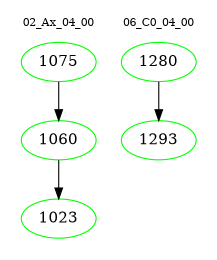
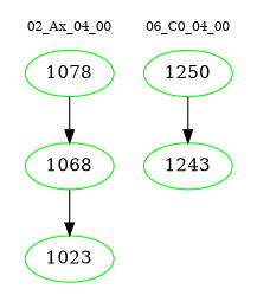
  digraph {
    node [color=green]
    edge [color=black]
-   n1 [label=1060]
+   n1 [label=1068]
    n2 [label=1023]
-   n3 [label=1075]
-   n4 [label=1280]
-   n5 [label=1293]
+   n3 [label=1078]
+   n4 [label=1250]
+   n5 [label=1243]
    subgraph cluster_1 {
      color=white
      fontsize=10
      label="02_Ax_04_00"
      n1
      n2
      n3
    }
    subgraph cluster_2 {
      color=white
      fontsize=10
      label="06_C0_04_00"
      n4
      n5
    }
    n1 -> n2
    n3 -> n1
    n4 -> n5
  }
